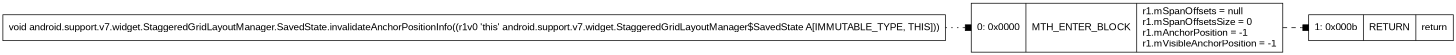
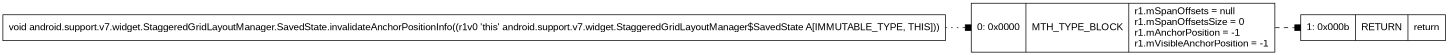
  digraph {
    rankdir=LR
    fontname="Liberation Sans"
    node [shape=record fontname="Liberation Sans"]
    edge [color=black arrowhead=box fontname="Liberation Sans"]
-   n1 [label="{0\:\ 0x0000|MTH_ENTER_BLOCK\l|r1.mSpanOffsets = null\lr1.mSpanOffsetsSize = 0\lr1.mAnchorPosition = \-1\lr1.mVisibleAnchorPosition = \-1\l}"]
+   n1 [label="{0\:\ 0x0000|MTH_TYPE_BLOCK\l|r1.mSpanOffsets = null\lr1.mSpanOffsetsSize = 0\lr1.mAnchorPosition = \-1\lr1.mVisibleAnchorPosition = \-1\l}"]
    n2 [label="{1\:\ 0x000b|RETURN\l|return\l}"]
    n3 [label="{void android.support.v7.widget.StaggeredGridLayoutManager.SavedState.invalidateAnchorPositionInfo((r1v0 'this' android.support.v7.widget.StaggeredGridLayoutManager$SavedState A[IMMUTABLE_TYPE, THIS])) }"]
    n1 -> n2 [style=dashed]
    n3 -> n1 [style=dotted]
  }
